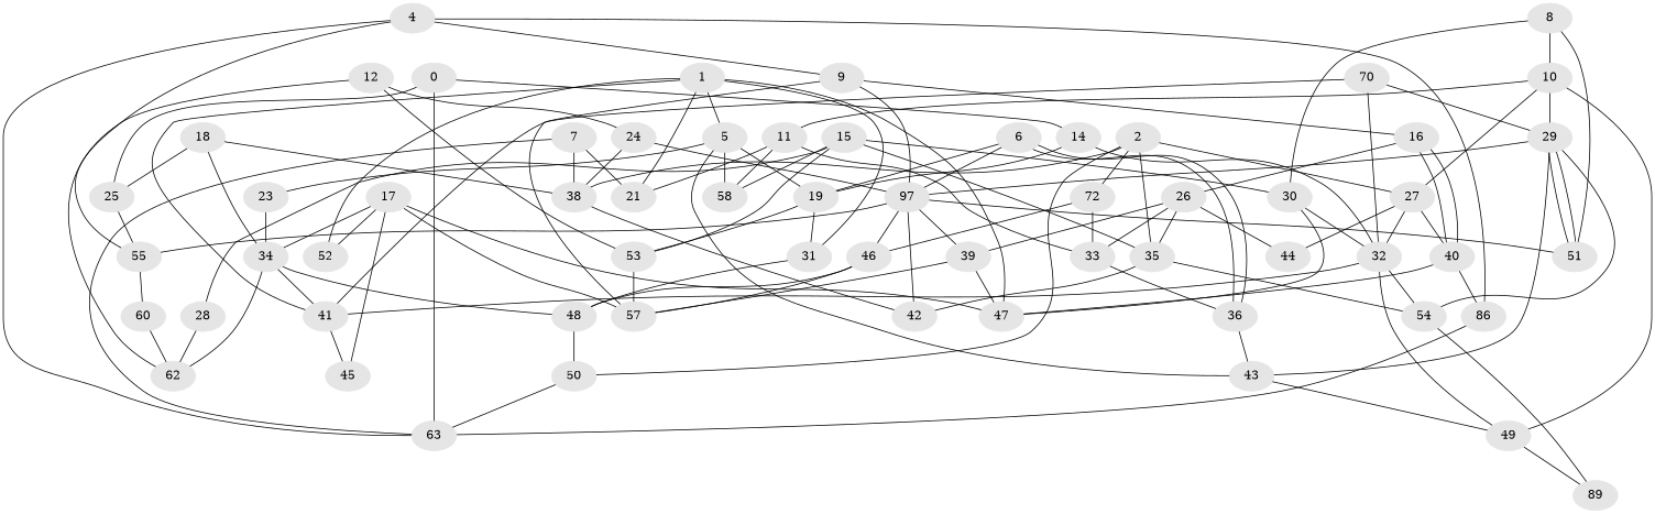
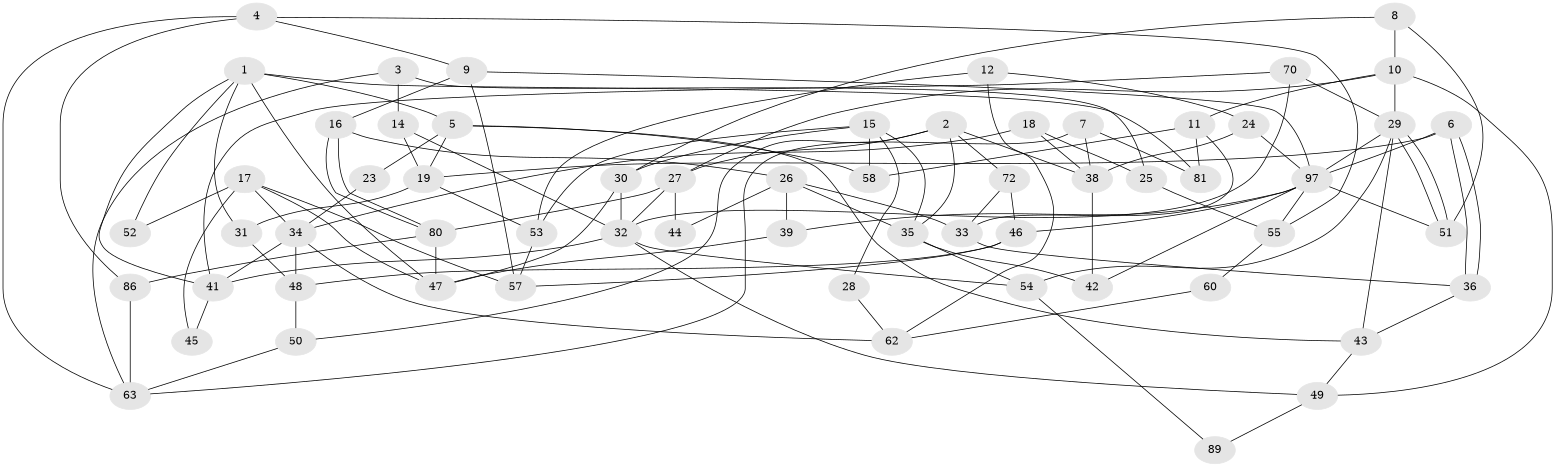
  graph {
    fontname="DejaVu Serif"
    node [color=gray90 fontname="DejaVu Serif" style=filled]
    edge [fontname="DejaVu Serif"]
    1
    5
-   21
+   21 [label=81]
    31
    41
    47
    52
    19
    23
    43
    58
    48
    45
    n14 [label=72]
    2
    27
    35
    38
    50
    33
    46
    32
-   40
+   40 [label=80]
    44
    54
    42
    n27 [label=63]
-   3 [label=0]
+   3
    14
    25
    55
    4
    9
    n34 [label=86]
    n35 [label=97]
    16
    57
    60
    53
    34
    49
    6
    36
    51
    39
    7
    8
    10
    30
    11
    29
    26
    n53 [label=89]
    12
    24
    62
    15
    28
    17
    18
    n61 [label=70]
    1 -- 5
    1 -- 21
    1 -- 31
    1 -- 41
    1 -- 47
    1 -- 52
    5 -- 19
    5 -- 23
    5 -- 43
    5 -- 58
    31 -- 48
    41 -- 45
    19 -- 31
    19 -- 53
    23 -- 34
    43 -- 49
    48 -- 50
    n14 -- 33
    n14 -- 46
    2 -- n14
    2 -- 27
    2 -- 35
    2 -- 38
    2 -- 50
    27 -- 32
    27 -- 40
    27 -- 44
    35 -- 54
    35 -- 42
    38 -- 42
    50 -- n27
    33 -- 36
    46 -- 48
    46 -- 57
    32 -- 41
    32 -- 54
    32 -- 49
    40 -- 47
    40 -- n34
    54 -- n53
    3 -- n27
    3 -- 14
    3 -- 25
    14 -- 19
    14 -- 32
    25 -- 55
    55 -- 60
    4 -- n27
    4 -- 55
    4 -- 9
    4 -- n34
    9 -- n35
    9 -- 16
    9 -- 57
    n34 -- n27
    n35 -- 46
    n35 -- 42
    n35 -- 55
    n35 -- 51
    n35 -- 39
    16 -- 40
    16 -- 40
    16 -- 26
    60 -- 62
    53 -- 57
    34 -- 41
    34 -- 48
    34 -- 62
    49 -- n53
    6 -- 19
    6 -- n35
    6 -- 36
    6 -- 36
    36 -- 43
    39 -- 47
-   39 -- 57
    7 -- 21
    7 -- 38
    7 -- n27
    8 -- 51
    8 -- 10
    8 -- 30
    10 -- 27
    10 -- 49
    10 -- 11
    10 -- 29
    30 -- 47
    30 -- 32
    11 -- 21
    11 -- 58
    11 -- 33
    29 -- 43
    29 -- 54
    29 -- n35
    29 -- 51
    29 -- 51
    26 -- 35
    26 -- 33
    26 -- 44
    26 -- 39
    12 -- 53
    12 -- 24
    12 -- 62
    24 -- 38
    24 -- n35
    15 -- 58
    15 -- 35
    15 -- 53
    15 -- 30
    15 -- 28
    28 -- 62
    17 -- 47
    17 -- 52
    17 -- 45
    17 -- 57
    17 -- 34
    18 -- 38
    18 -- 25
    18 -- 34
    n61 -- 41
    n61 -- 32
    n61 -- 29
  }
